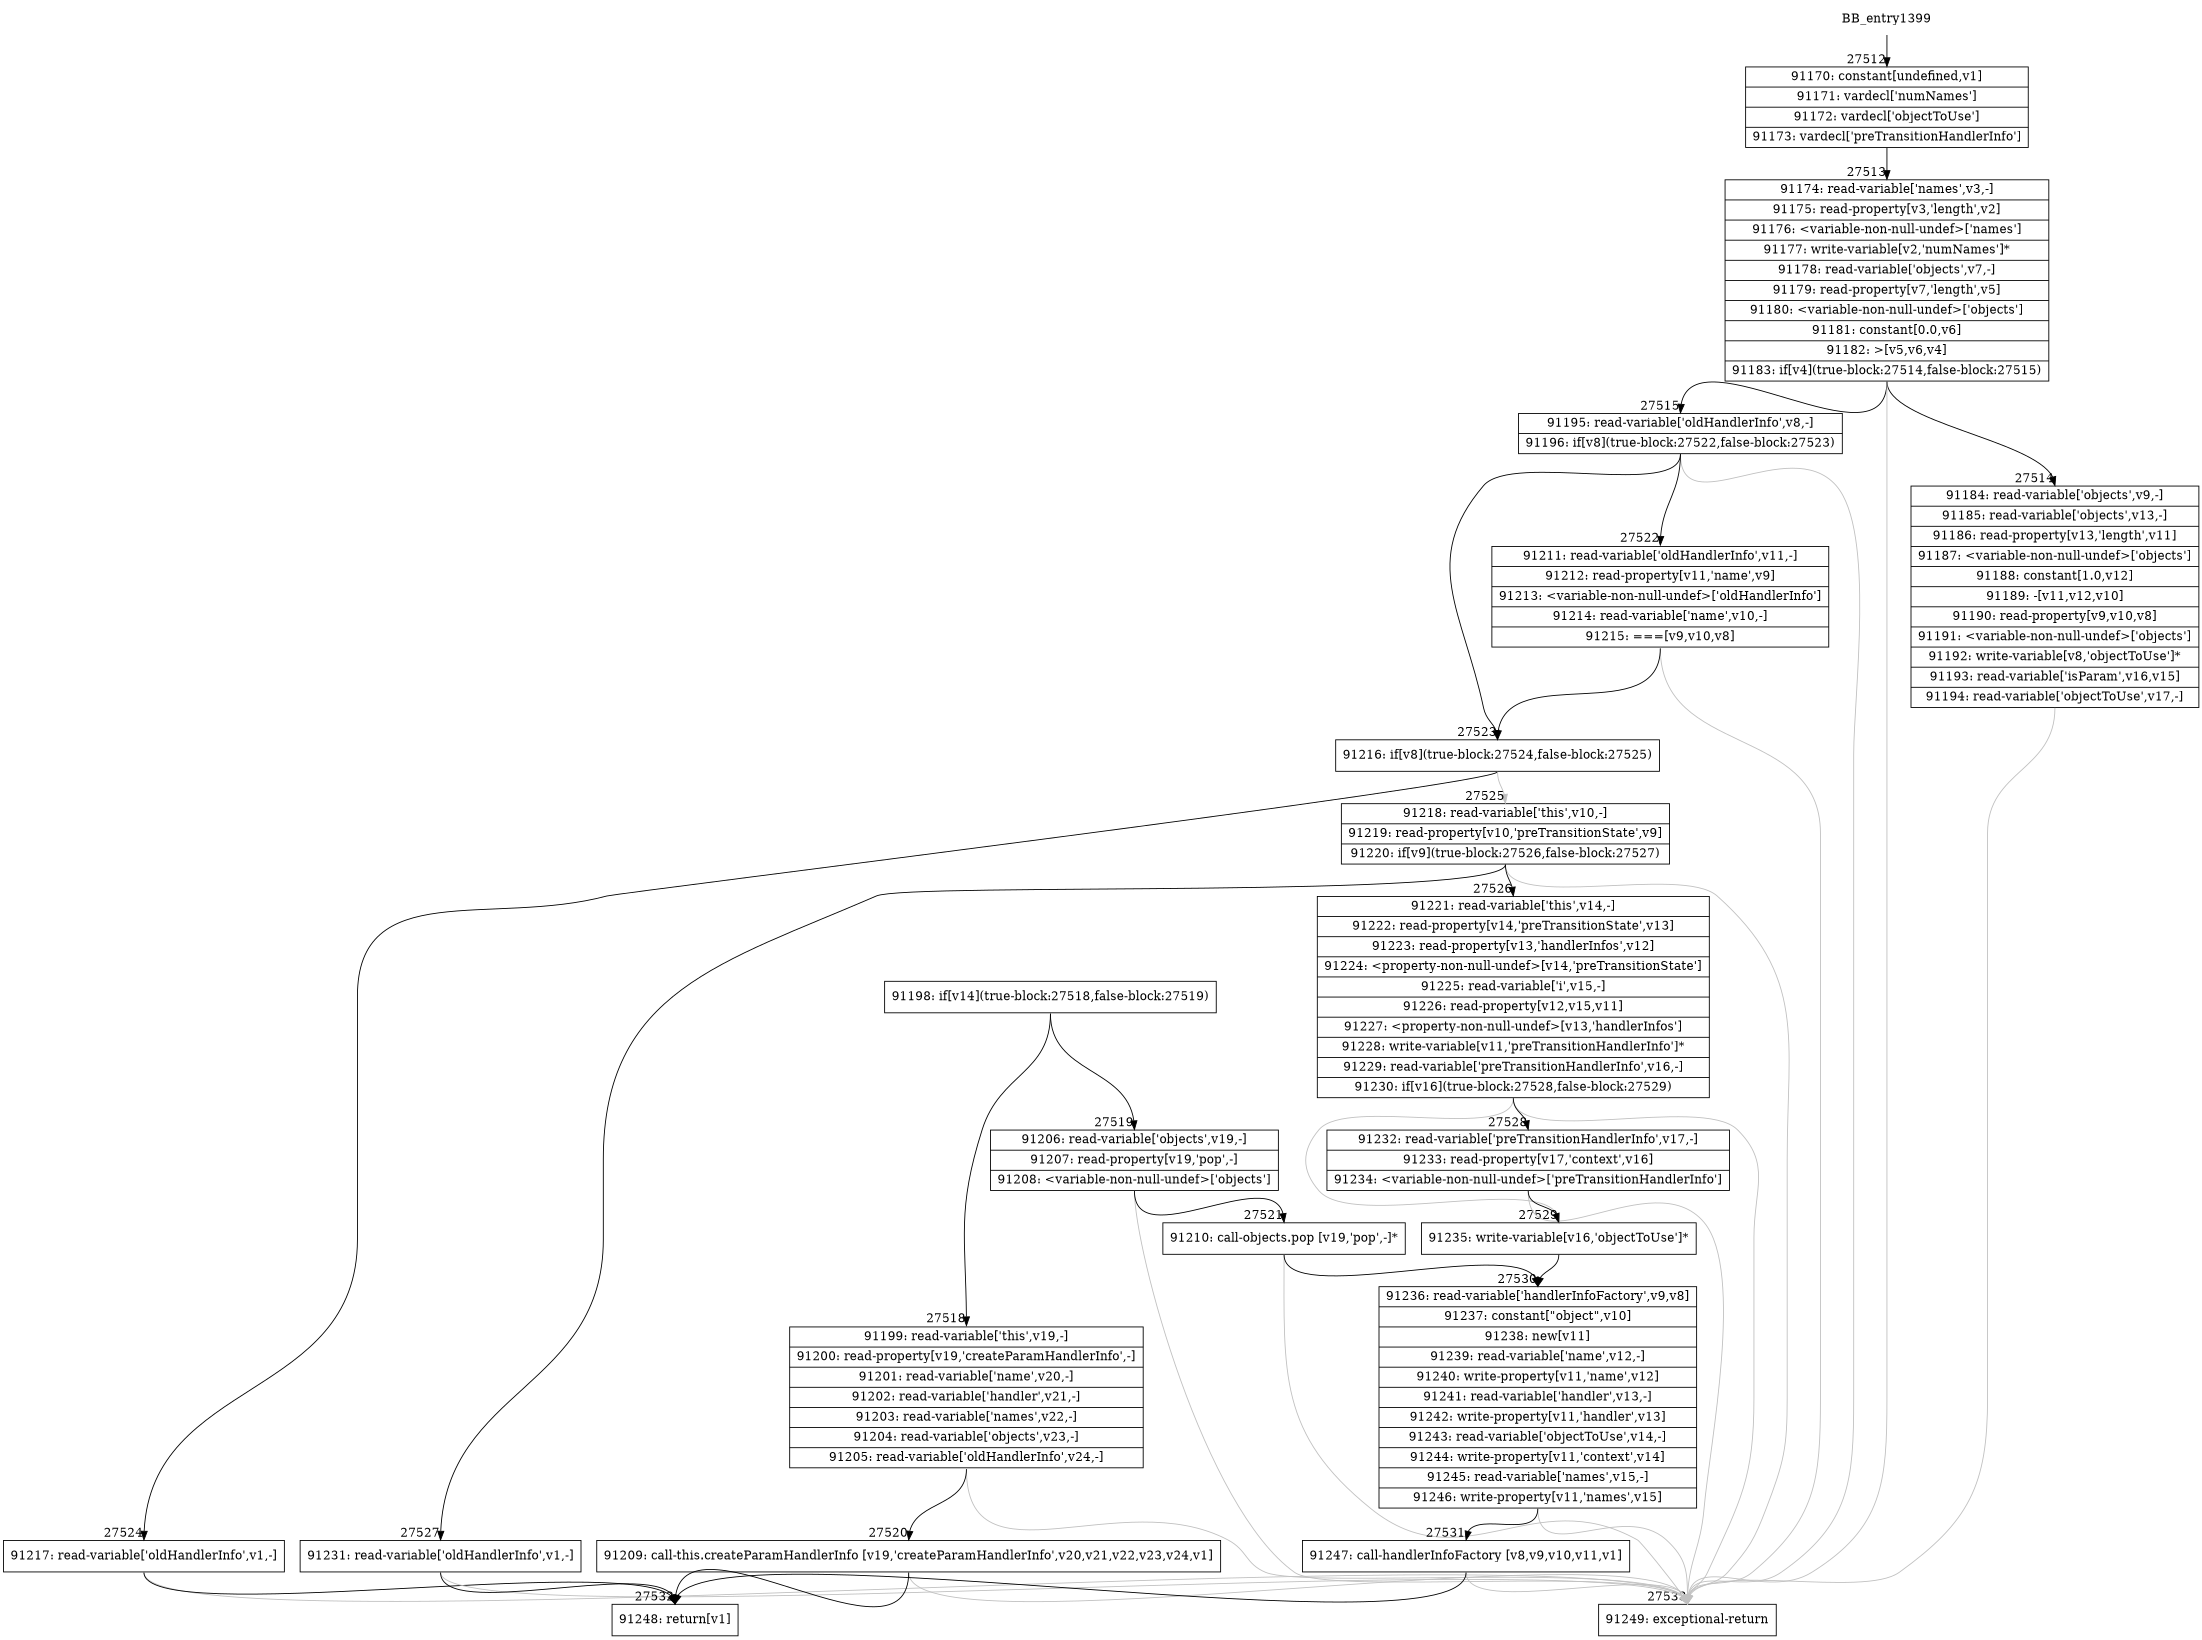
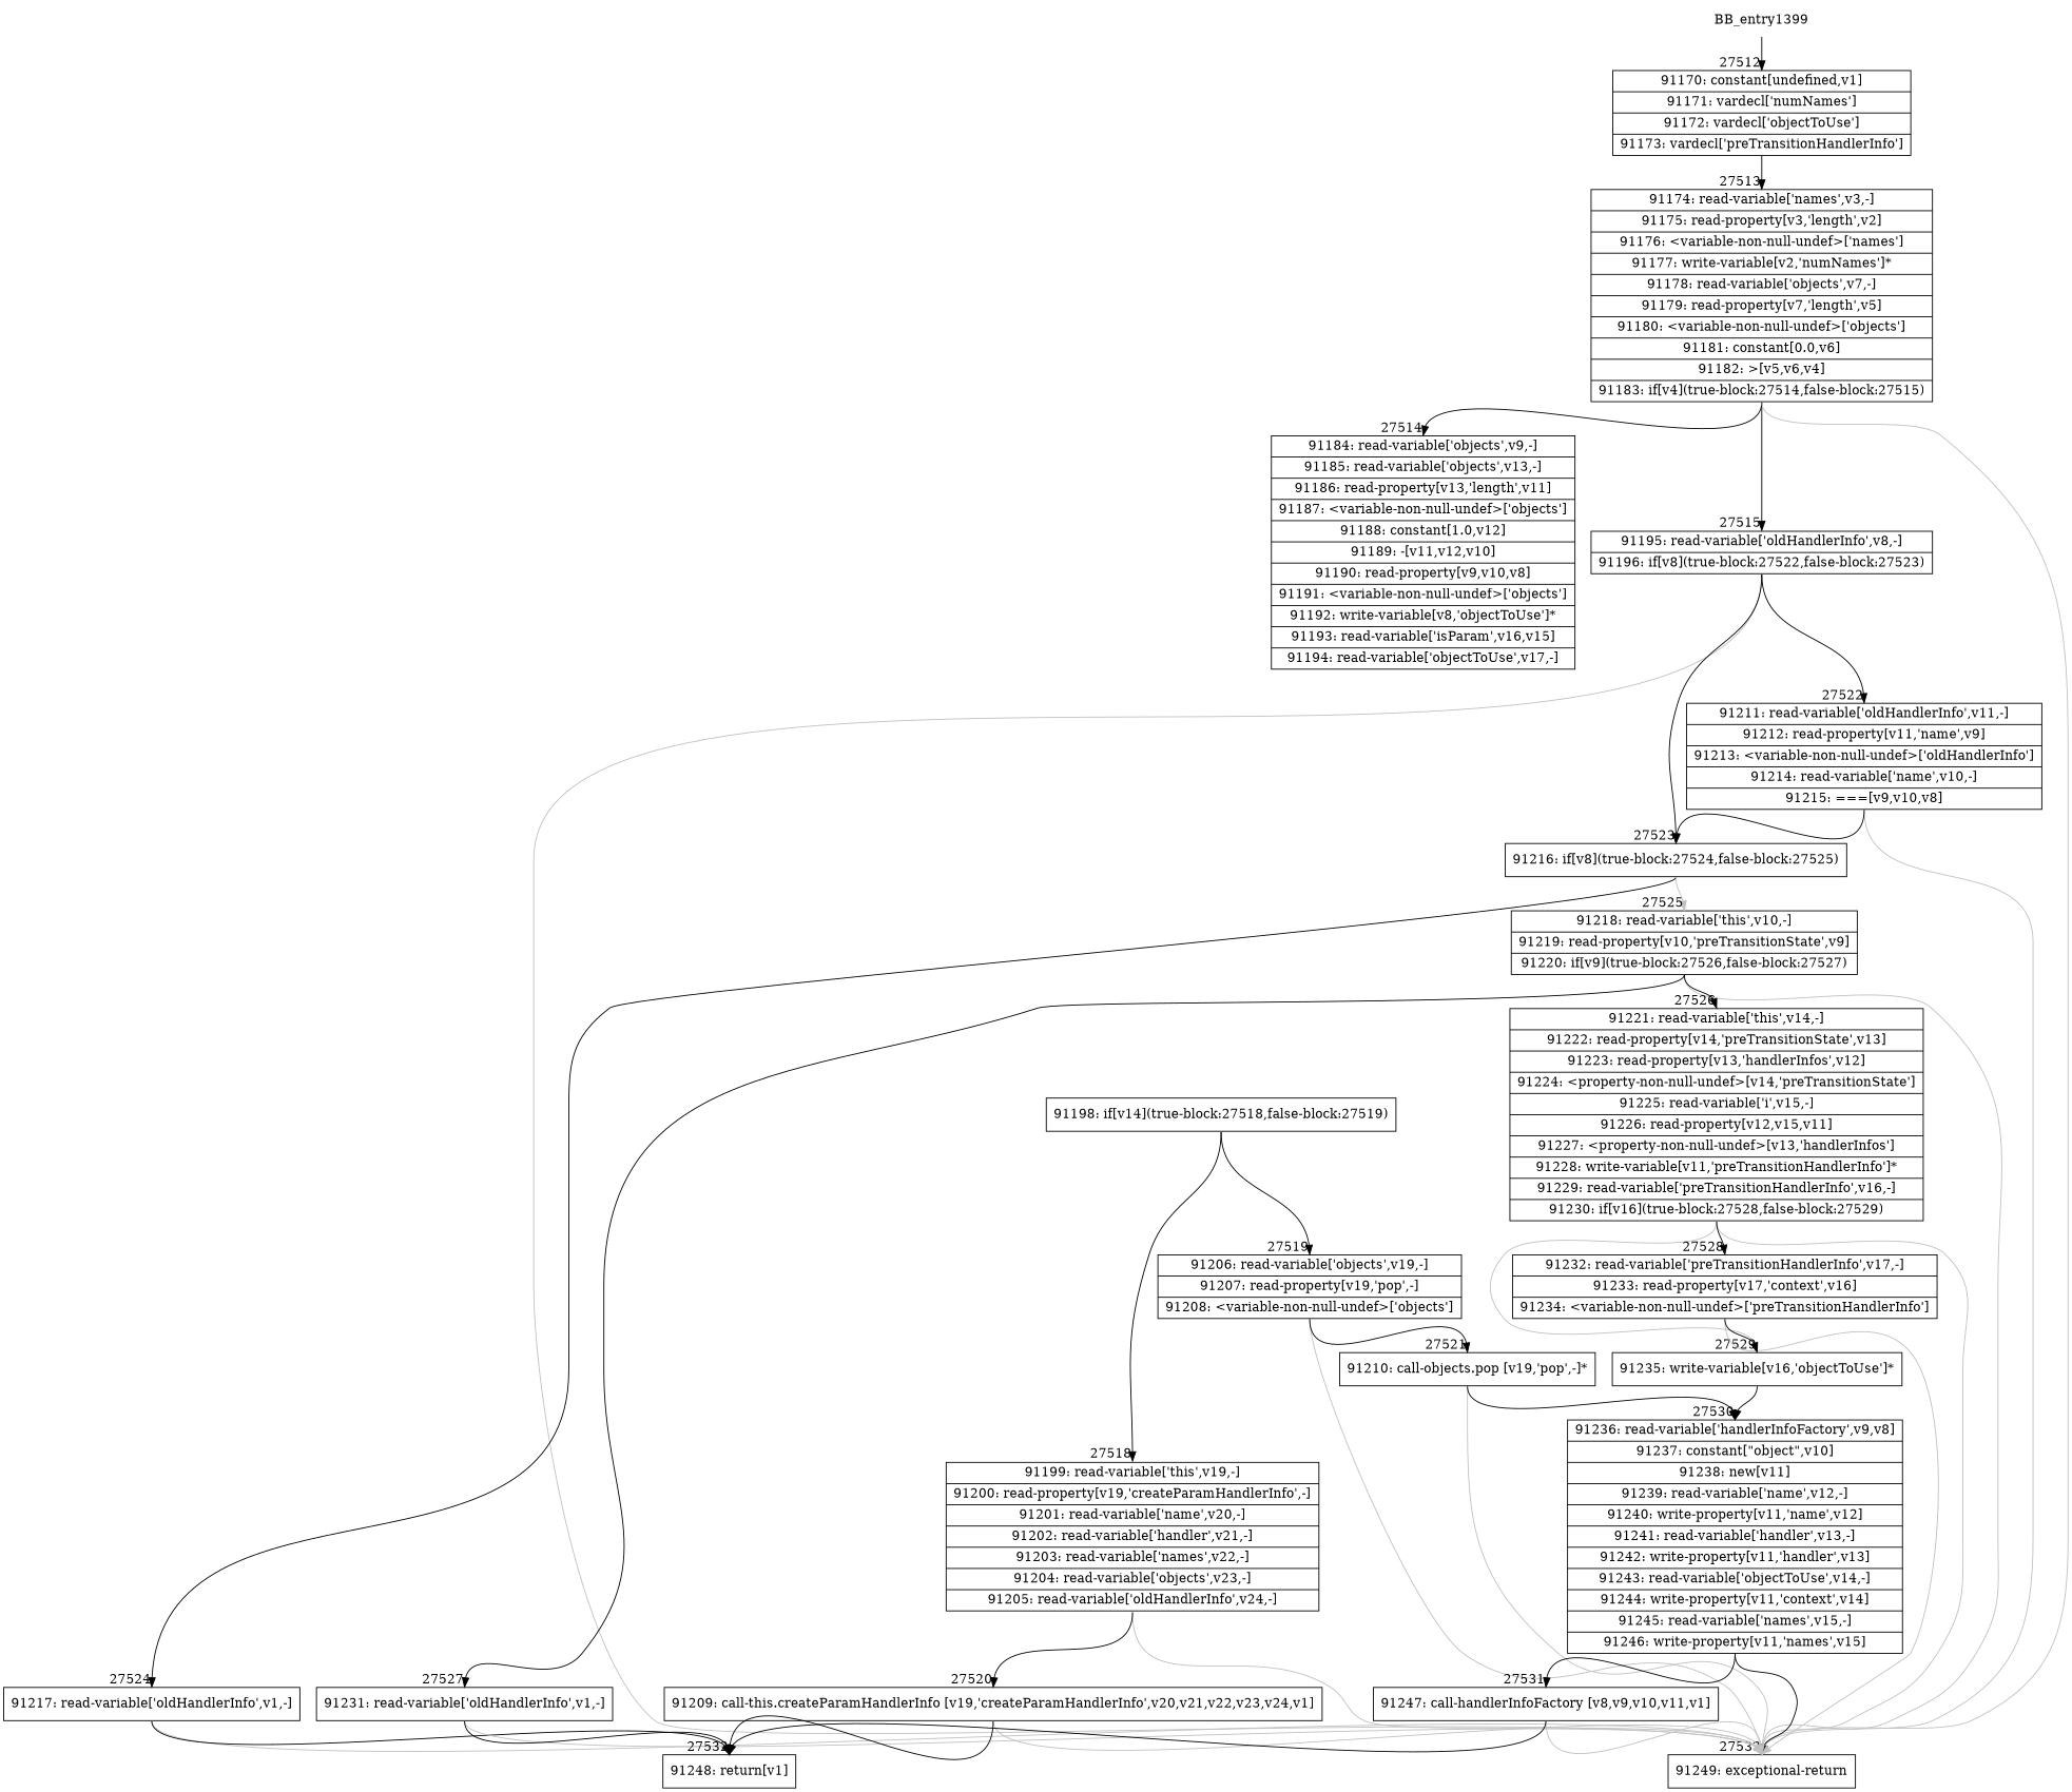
  digraph {
    rankdir=TD
    node [shape=record]
    edge [headport=n tailport=s]
    n1 [label=BB_entry1399 shape=none]
    n2 [label="{91170: constant[undefined,v1]|91171: vardecl['numNames']|91172: vardecl['objectToUse']|91173: vardecl['preTransitionHandlerInfo']}"]
    n3 [label="{91174: read-variable['names',v3,-]|91175: read-property[v3,'length',v2]|91176: \<variable-non-null-undef\>['names']|91177: write-variable[v2,'numNames']*|91178: read-variable['objects',v7,-]|91179: read-property[v7,'length',v5]|91180: \<variable-non-null-undef\>['objects']|91181: constant[0.0,v6]|91182: \>[v5,v6,v4]|91183: if[v4](true-block:27514,false-block:27515)}"]
    n4 [label="{91184: read-variable['objects',v9,-]|91185: read-variable['objects',v13,-]|91186: read-property[v13,'length',v11]|91187: \<variable-non-null-undef\>['objects']|91188: constant[1.0,v12]|91189: -[v11,v12,v10]|91190: read-property[v9,v10,v8]|91191: \<variable-non-null-undef\>['objects']|91192: write-variable[v8,'objectToUse']*|91193: read-variable['isParam',v16,v15]|91194: read-variable['objectToUse',v17,-]}"]
    n5 [label="{91195: read-variable['oldHandlerInfo',v8,-]|91196: if[v8](true-block:27522,false-block:27523)}"]
    n6 [label="{91249: exceptional-return}"]
    n7 [label="{91216: if[v8](true-block:27524,false-block:27525)}"]
    n8 [label="{91211: read-variable['oldHandlerInfo',v11,-]|91212: read-property[v11,'name',v9]|91213: \<variable-non-null-undef\>['oldHandlerInfo']|91214: read-variable['name',v10,-]|91215: ===[v9,v10,v8]}"]
    n9 [label="{91217: read-variable['oldHandlerInfo',v1,-]}"]
    n10 [label="{91218: read-variable['this',v10,-]|91219: read-property[v10,'preTransitionState',v9]|91220: if[v9](true-block:27526,false-block:27527)}"]
    n11 [label="{91198: if[v14](true-block:27518,false-block:27519)}"]
    n12 [label="{91199: read-variable['this',v19,-]|91200: read-property[v19,'createParamHandlerInfo',-]|91201: read-variable['name',v20,-]|91202: read-variable['handler',v21,-]|91203: read-variable['names',v22,-]|91204: read-variable['objects',v23,-]|91205: read-variable['oldHandlerInfo',v24,-]}"]
    n13 [label="{91206: read-variable['objects',v19,-]|91207: read-property[v19,'pop',-]|91208: \<variable-non-null-undef\>['objects']}"]
    n14 [label="{91248: return[v1]}"]
    n15 [label="{91221: read-variable['this',v14,-]|91222: read-property[v14,'preTransitionState',v13]|91223: read-property[v13,'handlerInfos',v12]|91224: \<property-non-null-undef\>[v14,'preTransitionState']|91225: read-variable['i',v15,-]|91226: read-property[v12,v15,v11]|91227: \<property-non-null-undef\>[v13,'handlerInfos']|91228: write-variable[v11,'preTransitionHandlerInfo']*|91229: read-variable['preTransitionHandlerInfo',v16,-]|91230: if[v16](true-block:27528,false-block:27529)}"]
    n16 [label="{91231: read-variable['oldHandlerInfo',v1,-]}"]
    n17 [label="{91209: call-this.createParamHandlerInfo [v19,'createParamHandlerInfo',v20,v21,v22,v23,v24,v1]}"]
    n18 [label="{91210: call-objects.pop [v19,'pop',-]*}"]
    n19 [label="{91236: read-variable['handlerInfoFactory',v9,v8]|91237: constant[\"object\",v10]|91238: new[v11]|91239: read-variable['name',v12,-]|91240: write-property[v11,'name',v12]|91241: read-variable['handler',v13,-]|91242: write-property[v11,'handler',v13]|91243: read-variable['objectToUse',v14,-]|91244: write-property[v11,'context',v14]|91245: read-variable['names',v15,-]|91246: write-property[v11,'names',v15]}"]
    n20 [label="{91247: call-handlerInfoFactory [v8,v9,v10,v11,v1]}"]
    n21 [label="{91235: write-variable[v16,'objectToUse']*}"]
    n22 [label="{91232: read-variable['preTransitionHandlerInfo',v17,-]|91233: read-property[v17,'context',v16]|91234: \<variable-non-null-undef\>['preTransitionHandlerInfo']}"]
    n1 -> n2 [headlabel="    27512"]
    n2 -> n3 [headlabel="      27513"]
    n3 -> n4 [headlabel="      27514"]
    n3 -> n5 [headlabel="      27515"]
    n3 -> n6 [color=gray headlabel="      27533"]
-   n4 -> n6 [color=gray]
    n5 -> n6 [color=gray]
    n5 -> n7 [headlabel="      27523"]
    n5 -> n8 [headlabel="      27522"]
    n7 -> n9 [headlabel="      27524"]
    n7 -> n10 [color=gray headlabel="      27525"]
    n8 -> n6 [color=gray]
    n8 -> n7
    n9 -> n6 [color=gray]
    n9 -> n14
    n10 -> n6 [color=gray]
    n10 -> n15 [headlabel="      27526"]
    n10 -> n16 [headlabel="      27527"]
    n11 -> n12 [headlabel="      27518"]
    n11 -> n13 [headlabel="      27519"]
    n12 -> n6 [color=gray]
    n12 -> n17 [headlabel="      27520"]
    n13 -> n6 [color=gray]
    n13 -> n18 [headlabel="      27521"]
    n15 -> n6 [color=gray]
    n15 -> n21 [color=gray headlabel="      27529"]
    n15 -> n22 [headlabel="      27528"]
    n16 -> n6 [color=gray]
    n16 -> n14
    n17 -> n6 [color=gray]
    n17 -> n14 [headlabel="      27532"]
    n18 -> n6 [color=gray]
    n18 -> n19 [headlabel="      27530"]
-   n19 -> n6 [color=gray]
+   n19 -> n6 [color=black]
    n19 -> n20 [headlabel="      27531"]
    n20 -> n6 [color=gray]
    n20 -> n14
    n21 -> n19
    n22 -> n6 [color=gray]
    n22 -> n21
  }
